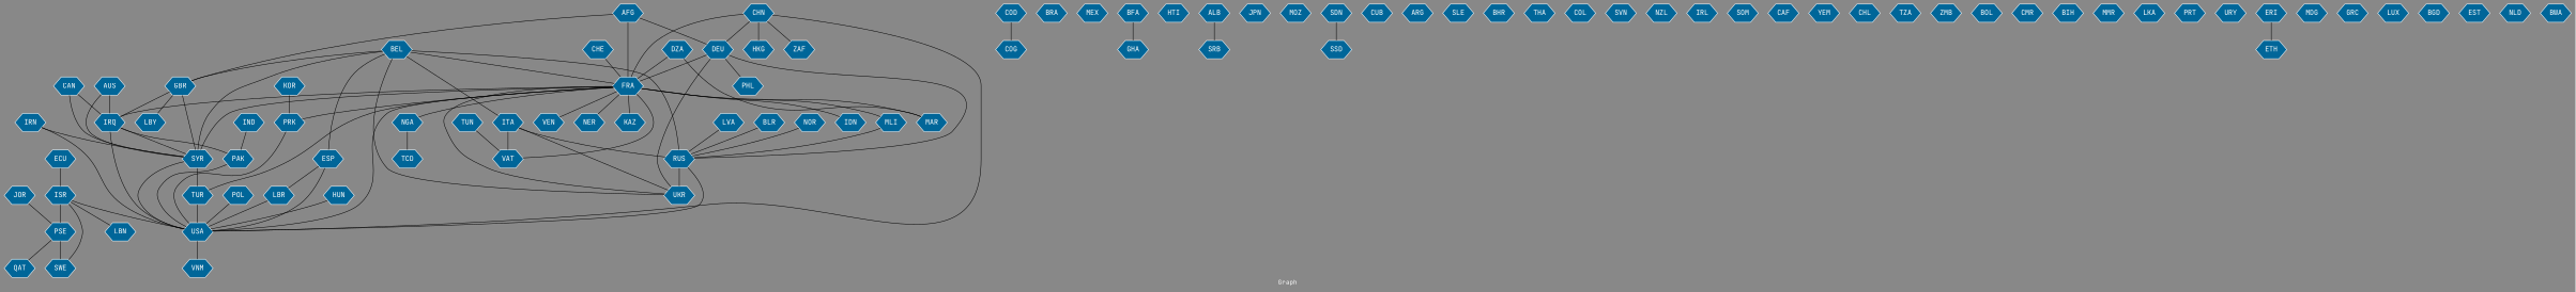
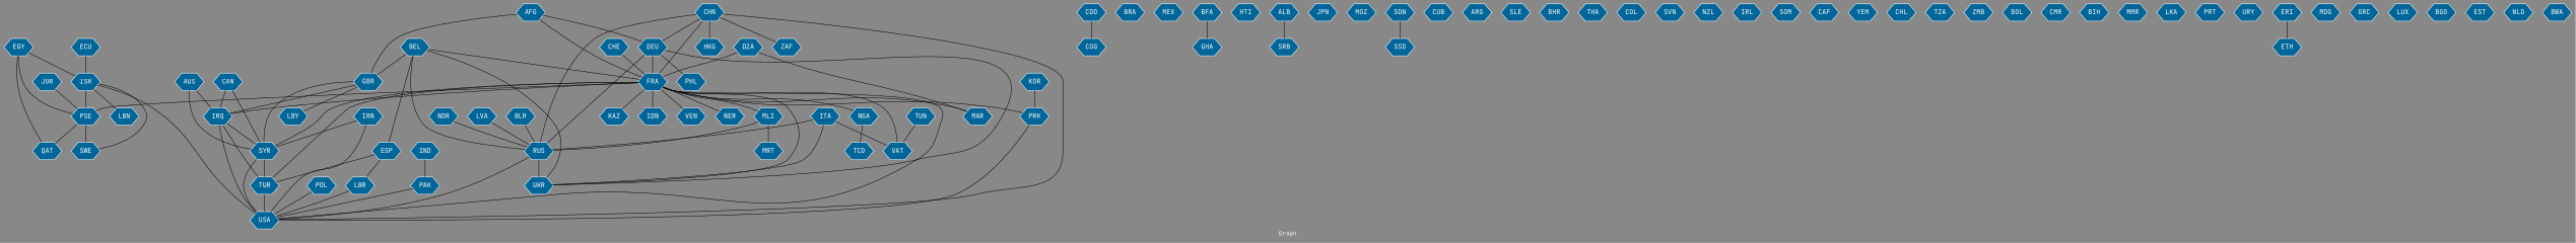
  graph {
    bgcolor="#888888"
    fontcolor=white
    fontname="JetBrains Mono"
    fontsize=12
    label="Graph"
    node [color=white fillcolor="#006699" fontcolor=white fontname="JetBrains Mono" shape=hexagon style=filled]
    edge [arrowhead=open color=black fontcolor=white fontname="JetBrains Mono" fontsize=12 weight=1]
+   n1 [label=EGY]
    n2 [label=ISR]
    n3 [label=PSE]
    n4 [label=QAT]
    n5 [label=USA]
    n6 [label=SWE]
    n7 [label=LBN]
    n8 [label=DEU]
    n9 [label=FRA]
    n10 [label=RUS]
    n11 [label=UKR]
    n12 [label=PHL]
    n13 [label=VAT]
    n14 [label=SYR]
    n15 [label=PRK]
    n16 [label=TUR]
    n17 [label=IDN]
    n18 [label=IRQ]
    n19 [label=MLI]
    n20 [label=NGA]
    n21 [label=MAR]
    n22 [label=VEN]
    n23 [label=NER]
    n24 [label=KAZ]
-   n25 [label=VNM]
+   n26 [label=MRT]
    n27 [label=TCD]
    n28 [label=COD]
    n29 [label=COG]
    n30 [label=BRA]
    n31 [label=CAN]
    n32 [label=TUN]
    n33 [label=MEX]
    n34 [label=BFA]
    n35 [label=GHA]
    n36 [label=HTI]
    n37 [label=CHN]
    n38 [label=HKG]
    n39 [label=ZAF]
    n40 [label=ITA]
    n41 [label=DZA]
    n42 [label=SRB]
    n43 [label=ALB]
    n44 [label=ESP]
    n45 [label=LBR]
    n46 [label=KOR]
    n47 [label=AUS]
    n48 [label=JPN]
    n49 [label=MOZ]
    n50 [label=POL]
    n51 [label=GBR]
    n52 [label=LBY]
    n53 [label=BEL]
    n54 [label=SDN]
    n55 [label=SSD]
    n56 [label=CUB]
    n57 [label=ARG]
    n58 [label=SLE]
    n59 [label=IRN]
    n60 [label=LVA]
    n61 [label=CHE]
    n62 [label=IND]
    n63 [label=PAK]
    n64 [label=BHR]
    n65 [label=THA]
    n66 [label=COL]
    n67 [label=SVN]
    n68 [label=AFG]
    n69 [label=NZL]
    n70 [label=IRL]
    n71 [label=SOM]
    n72 [label=CAF]
    n73 [label=YEM]
    n74 [label=CHL]
    n75 [label=TZA]
    n76 [label=ZMB]
    n77 [label=BLR]
    n78 [label=BOL]
    n79 [label=CMR]
    n80 [label=BIH]
-   n81 [label=HUN]
    n82 [label=MMR]
    n83 [label=LKA]
    n84 [label=PRT]
    n85 [label=URY]
    n86 [label=NOR]
    n87 [label=ERI]
    n88 [label=ETH]
    n89 [label=MDG]
    n90 [label=ECU]
    n91 [label=GRC]
    n92 [label=LUX]
    n93 [label=JOR]
    n94 [label=BGD]
    n95 [label=EST]
    n96 [label=NLD]
    n97 [label=BWA]
+   n1 -- n2
+   n1 -- n3 [weight=2]
+   n1 -- n4
    n2 -- n3 [weight=14]
    n2 -- n5 [weight=4]
    n2 -- n6 [weight=4]
    n2 -- n7
    n3 -- n4 [weight=2]
    n3 -- n6 [weight=9]
-   n5 -- n25
    n8 -- n9 [weight=4]
    n8 -- n10
    n8 -- n11
    n8 -- n12 [weight=2]
+   n9 -- n3 [weight=5]
    n9 -- n5 [weight=3]
    n9 -- n11
    n9 -- n13
    n9 -- n14 [weight=13]
    n9 -- n15 [weight=2]
    n9 -- n16 [weight=6]
    n9 -- n17 [weight=14]
    n9 -- n18 [weight=7]
    n9 -- n19 [weight=11]
    n9 -- n20
    n9 -- n21 [weight=4]
    n9 -- n22
    n9 -- n23
    n9 -- n24 [weight=3]
    n10 -- n5 [weight=4]
    n10 -- n11 [weight=23]
    n14 -- n5 [weight=14]
    n14 -- n16 [weight=44]
    n15 -- n5
    n16 -- n5 [weight=8]
    n18 -- n5 [weight=4]
    n18 -- n14 [weight=22]
-   n18 -- n63 [weight=9]
+   n18 -- n16 [weight=9]
    n19 -- n10 [weight=3]
+   n19 -- n26
    n20 -- n27
    n28 -- n29
    n31 -- n14
    n31 -- n18 [weight=3]
    n32 -- n13
    n34 -- n35
    n37 -- n5 [weight=2]
    n37 -- n8
    n37 -- n9 [weight=2]
+   n37 -- n10
    n37 -- n38 [weight=2]
    n37 -- n39
    n40 -- n10 [weight=3]
    n40 -- n11 [weight=2]
    n40 -- n13
    n41 -- n9 [weight=5]
    n41 -- n21 [weight=4]
    n43 -- n42 [weight=3]
-   n44 -- n5 [weight=2]
+   n44 -- n16 [weight=2]
    n44 -- n45 [weight=2]
    n45 -- n5 [weight=5]
    n46 -- n15
    n47 -- n14
    n47 -- n18 [weight=2]
    n50 -- n5 [weight=2]
    n51 -- n14 [weight=2]
    n51 -- n18
    n51 -- n52 [weight=2]
    n53 -- n9 [weight=6]
    n53 -- n10 [weight=4]
    n53 -- n11 [weight=3]
-   n53 -- n14
-   n53 -- n40
    n53 -- n44
    n53 -- n51 [weight=6]
    n54 -- n55
    n59 -- n5
    n59 -- n14
    n60 -- n10
    n61 -- n9 [weight=3]
    n62 -- n63 [weight=3]
    n63 -- n5
    n68 -- n8
    n68 -- n9 [weight=2]
    n68 -- n51
    n77 -- n10
-   n81 -- n5
    n86 -- n10
    n87 -- n88
    n90 -- n2
    n93 -- n3
  }
